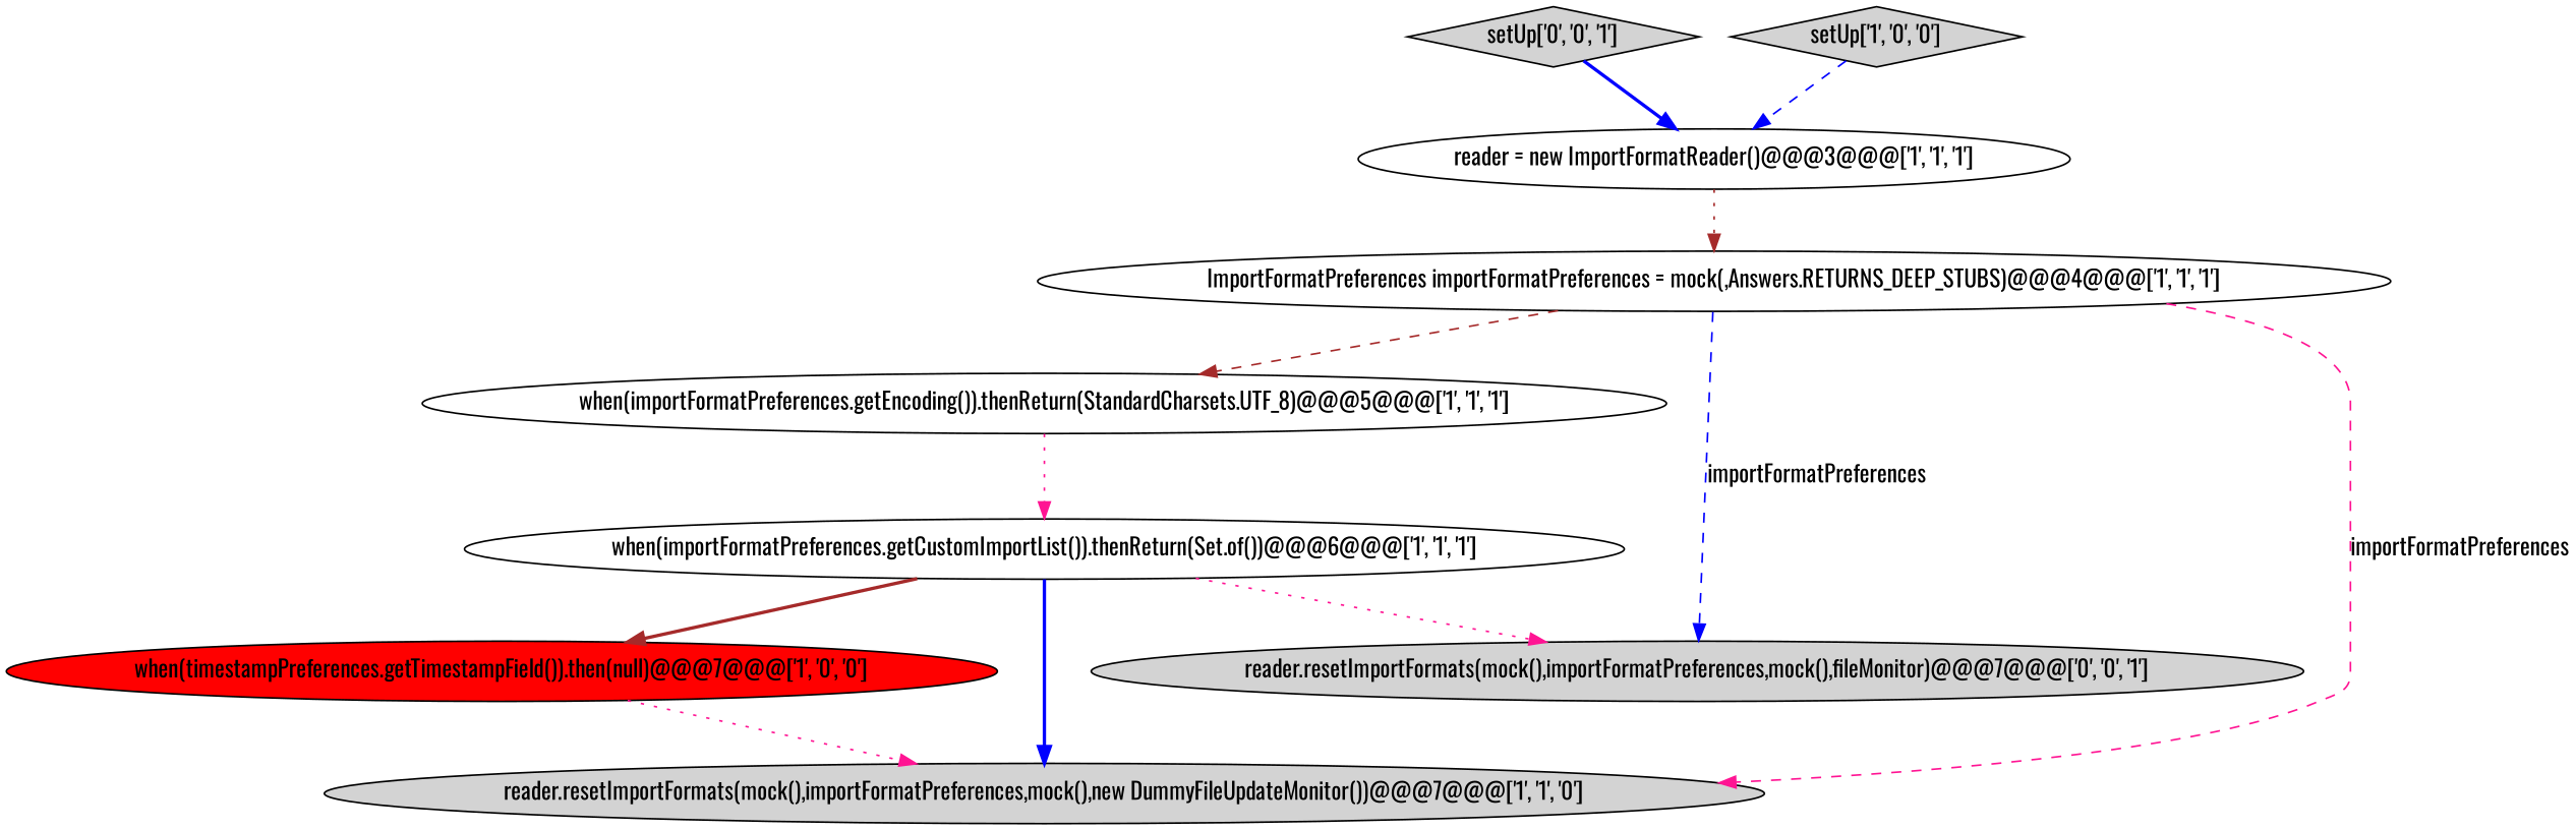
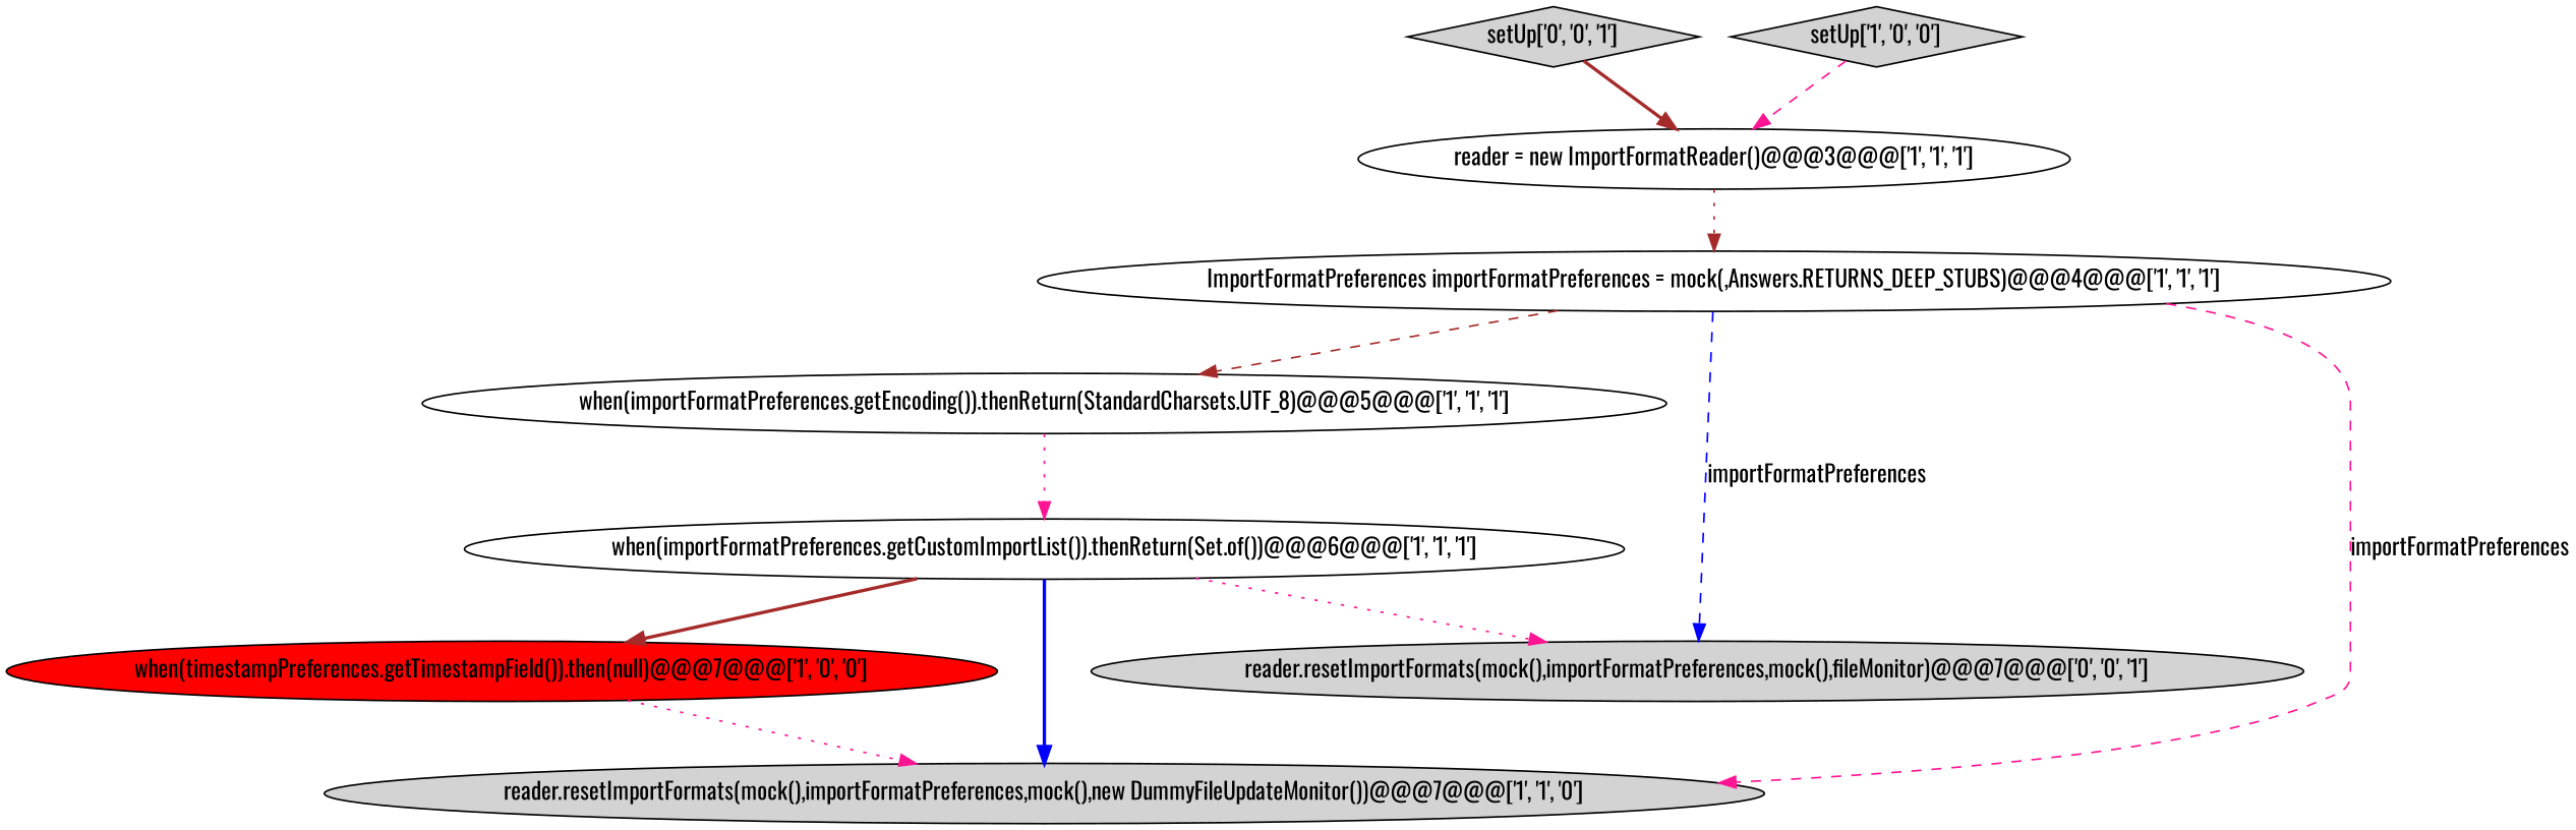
  digraph {
    fontname=Oswald
    node [fillcolor=white fontname=Oswald shape=ellipse style=filled]
    edge [color=brown fontname=Oswald style=dashed]
    n1 [label="ImportFormatPreferences importFormatPreferences = mock(,Answers.RETURNS_DEEP_STUBS)@@@4@@@['1', '1', '1']"]
    n2 [label="when(importFormatPreferences.getEncoding()).thenReturn(StandardCharsets.UTF_8)@@@5@@@['1', '1', '1']"]
    n3 [fillcolor=lightgray label="reader.resetImportFormats(mock(),importFormatPreferences,mock(),fileMonitor)@@@7@@@['0', '0', '1']"]
    n4 [fillcolor=lightgray label="reader.resetImportFormats(mock(),importFormatPreferences,mock(),new DummyFileUpdateMonitor())@@@7@@@['1', '1', '0']"]
    n5 [label="when(importFormatPreferences.getCustomImportList()).thenReturn(Set.of())@@@6@@@['1', '1', '1']"]
    n6 [fillcolor=red label="when(timestampPreferences.getTimestampField()).then(null)@@@7@@@['1', '0', '0']"]
    n7 [fillcolor=lightgray label="setUp['0', '0', '1']" shape=diamond]
    n8 [label="reader = new ImportFormatReader()@@@3@@@['1', '1', '1']"]
    n9 [fillcolor=lightgray label="setUp['1', '0', '0']" shape=diamond]
    n1 -> n2
    n1 -> n3 [color=blue label=importFormatPreferences]
    n1 -> n4 [color=deeppink label=importFormatPreferences]
    n2 -> n5 [color=deeppink style=dotted]
    n5 -> n3 [color=deeppink style=dotted]
    n5 -> n4 [color=blue style=bold]
    n5 -> n6 [style=bold]
    n6 -> n4 [color=deeppink style=dotted]
-   n7 -> n8 [color=blue style=bold]
+   n7 -> n8 [style=bold]
    n8 -> n1 [style=dotted]
-   n9 -> n8 [color=blue]
+   n9 -> n8 [color=deeppink]
  }
